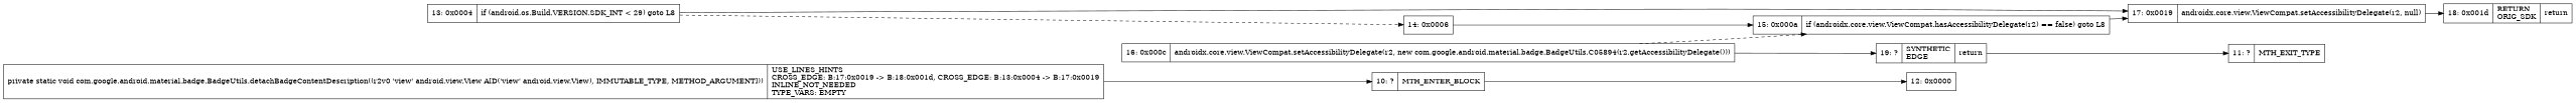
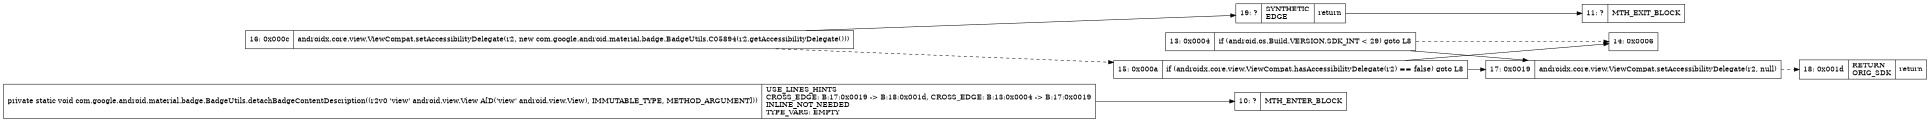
  digraph {
    rankdir=LR
    node [shape=record]
    n1 [label="{10\:\ ?|MTH_ENTER_BLOCK\l}"]
-   n2 [label="{12\:\ 0x0000}"]
    n3 [label="{13\:\ 0x0004|if (android.os.Build.VERSION.SDK_INT \< 29) goto L8\l}"]
    n4 [label="{14\:\ 0x0006}"]
    n5 [label="{17\:\ 0x0019|androidx.core.view.ViewCompat.setAccessibilityDelegate(r2, null)\l}"]
    n6 [label="{15\:\ 0x000a|if (androidx.core.view.ViewCompat.hasAccessibilityDelegate(r2) == false) goto L8\l}"]
    n7 [label="{18\:\ 0x001d|RETURN\lORIG_SDK\l|return\l}"]
    n8 [label="{16\:\ 0x000c|androidx.core.view.ViewCompat.setAccessibilityDelegate(r2, new com.google.android.material.badge.BadgeUtils.C05894(r2.getAccessibilityDelegate()))\l}"]
    n9 [label="{19\:\ ?|SYNTHETIC\lEDGE\l|return\l}"]
-   n10 [label="{11\:\ ?|MTH_EXIT_TYPE\l}"]
+   n10 [label="{11\:\ ?|MTH_EXIT_BLOCK\l}"]
    n11 [label="{private static void com.google.android.material.badge.BadgeUtils.detachBadgeContentDescription((r2v0 'view' android.view.View A[D('view' android.view.View), IMMUTABLE_TYPE, METHOD_ARGUMENT]))  | USE_LINES_HINTS\lCROSS_EDGE: B:17:0x0019 \-\> B:18:0x001d, CROSS_EDGE: B:13:0x0004 \-\> B:17:0x0019\lINLINE_NOT_NEEDED\lTYPE_VARS: EMPTY\l}"]
-   n1 -> n2
    n3 -> n4 [style=dashed]
    n3 -> n5
-   n4 -> n6
-   n5 -> n7
+   n6 -> n4
+   n5 -> n7 [style=dashed]
    n6 -> n5
    n8 -> n6 [style=dashed]
    n8 -> n9
    n9 -> n10
    n11 -> n1
  }
